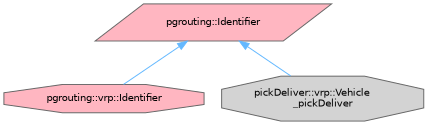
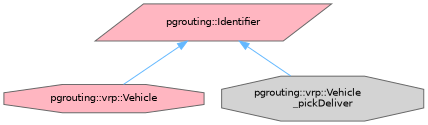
  digraph {
    node [color=gray40 fillcolor=lightpink fontname=Helvetica fontsize=10 shape=octagon style=filled]
    edge [color=steelblue1 dir=back fontname=Helvetica fontsize=10 labelfontname=Helvetica labelfontsize=10 style=solid]
-   n1 [fontcolor=black height=0.2 label="pgrouting::vrp::Identifier" width=0.4]
-   n2 [fillcolor=lightgrey height=0.2 label="pickDeliver::vrp::Vehicle\l_pickDeliver" width=0.4]
+   n1 [fontcolor=black height=0.2 label="pgrouting::vrp::Vehicle" width=0.4]
+   n2 [fillcolor=lightgrey height=0.2 label="pgrouting::vrp::Vehicle\l_pickDeliver" width=0.4]
    n3 [height=0.2 label="pgrouting::Identifier" shape=parallelogram width=0.4]
    n3 -> n1
    n3 -> n2
  }
